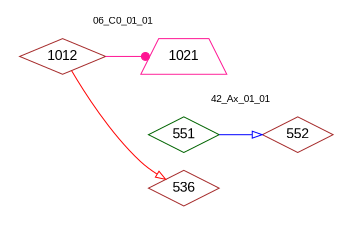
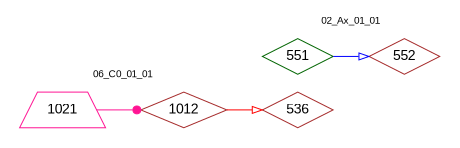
  digraph {
    fontname="Liberation Sans"
    rankdir=LR
    node [color=brown fontname="Liberation Sans" shape=diamond]
    edge [arrowhead=onormal fontname="Liberation Sans" style=solid]
    n1 [color=darkgreen label=551]
    n2 [label=536]
    n3 [label=552]
    n4 [color=deeppink label=1021 shape=trapezium]
    n5 [label=1012]
    subgraph cluster_1 {
      color=white
      fontsize=10
-     label="42_Ax_01_01"
+     label="02_Ax_01_01"
      n1
      n2
      n3
    }
    subgraph cluster_2 {
      color=white
      fontsize=10
      label="06_C0_01_01"
      n4
      n5
    }
    n1 -> n3 [color=blue]
-   n5 -> n4 [arrowhead=dot color=deeppink]
+   n4 -> n5 [arrowhead=dot color=deeppink]
    n5 -> n2 [color=red]
  }
